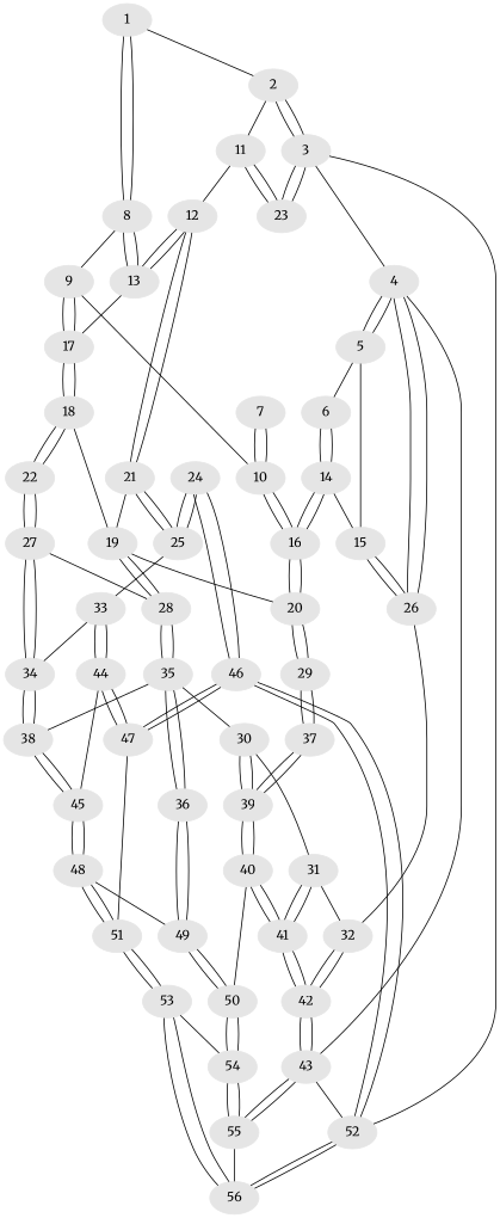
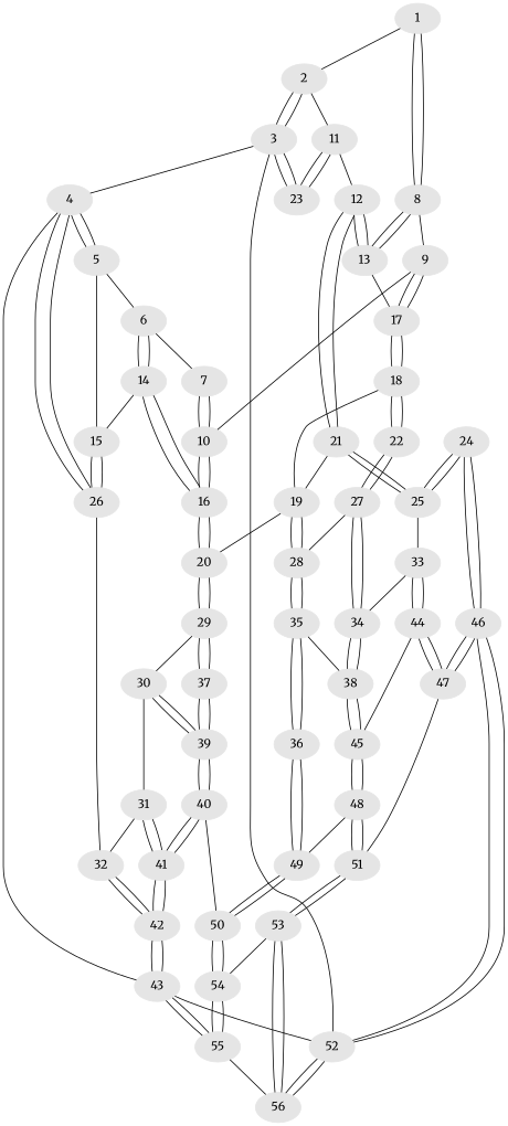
  graph {
    fontname=Merriweather
    node [color=gray90 fontname=Merriweather style=filled]
    edge [fontname=Merriweather]
    1
    2
    8
    3
    11
    9
    13
    4
    23
    52
    12
    5
    26
    43
    56
    6
    15
    32
    55
    7
    14
    10
    16
    17
    18
    20
    21
    19
    25
    29
    22
    28
    27
    35
    30
    37
    33
    34
    24
    46
    47
    44
    42
    38
    36
    31
    39
    41
    40
    45
    49
    50
    48
    54
    51
    53
    1 -- 2
    1 -- 8
    1 -- 8
    2 -- 3
    2 -- 3
    2 -- 11
    8 -- 9
    8 -- 13
    8 -- 13
    3 -- 4
    3 -- 23
    3 -- 23
    3 -- 52
    11 -- 23
    11 -- 23
    11 -- 12
    9 -- 10
    9 -- 17
    9 -- 17
    13 -- 17
    4 -- 5
    4 -- 5
    4 -- 26
    4 -- 26
    4 -- 43
    52 -- 56
    52 -- 56
    12 -- 13
    12 -- 13
    12 -- 21
    12 -- 21
    5 -- 6
    5 -- 15
    26 -- 32
    43 -- 52
    43 -- 55
    43 -- 55
+   6 -- 7
    6 -- 14
    6 -- 14
    15 -- 26
    15 -- 26
    32 -- 42
    32 -- 42
    55 -- 56
    7 -- 10
    7 -- 10
    14 -- 15
    14 -- 16
    14 -- 16
    10 -- 16
    10 -- 16
    16 -- 20
    16 -- 20
    17 -- 18
    17 -- 18
    18 -- 19
    18 -- 22
    18 -- 22
    20 -- 29
    20 -- 29
    21 -- 19
    21 -- 25
    21 -- 25
    19 -- 20
    19 -- 28
    19 -- 28
    25 -- 33
-   35 -- 30
+   29 -- 30
    29 -- 37
    29 -- 37
    22 -- 27
    22 -- 27
    28 -- 35
    28 -- 35
    27 -- 28
    27 -- 34
    27 -- 34
    35 -- 38
    35 -- 36
    35 -- 36
    30 -- 31
    30 -- 39
    30 -- 39
    37 -- 39
    37 -- 39
    33 -- 34
    33 -- 44
    33 -- 44
    34 -- 38
    34 -- 38
    24 -- 25
    24 -- 25
    24 -- 46
    24 -- 46
    46 -- 52
    46 -- 52
    46 -- 47
    46 -- 47
    47 -- 51
    44 -- 47
    44 -- 47
    44 -- 45
    42 -- 43
    42 -- 43
    38 -- 45
    38 -- 45
    36 -- 49
    36 -- 49
    31 -- 32
    31 -- 41
    31 -- 41
    39 -- 40
    39 -- 40
    41 -- 42
    41 -- 42
    40 -- 41
    40 -- 41
    40 -- 50
    45 -- 48
    45 -- 48
    49 -- 50
    49 -- 50
    50 -- 54
    50 -- 54
    48 -- 49
    48 -- 51
    48 -- 51
    54 -- 55
    54 -- 55
    51 -- 53
    51 -- 53
    53 -- 56
    53 -- 56
    53 -- 54
  }
